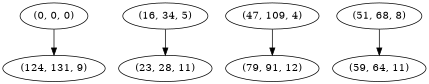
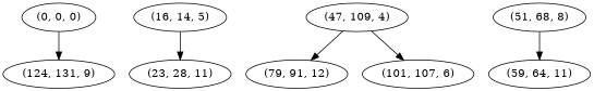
  digraph {
    "(0, 0, 0)"
    "(124, 131, 9)"
-   "(16, 34, 5)"
+   "(16, 34, 5)" [label="(16, 14, 5)"]
    "(23, 28, 11)"
    "(47, 109, 4)"
    "(79, 91, 12)"
+   "(101, 107, 6)"
    "(51, 68, 8)"
    "(59, 64, 11)"
    "(0, 0, 0)" -> "(124, 131, 9)"
    "(16, 34, 5)" -> "(23, 28, 11)"
    "(47, 109, 4)" -> "(79, 91, 12)"
+   "(47, 109, 4)" -> "(101, 107, 6)"
    "(51, 68, 8)" -> "(59, 64, 11)"
  }
